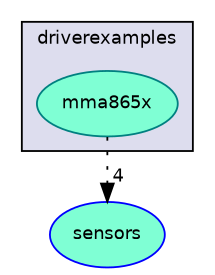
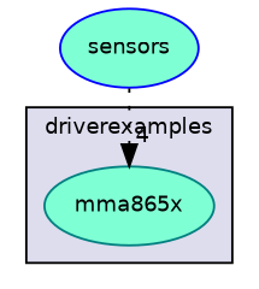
  digraph {
    compound=true
    node [fillcolor=aquamarine fontname=Helvetica fontsize=10 shape=ellipse style=filled]
    n1 [label=mma865x pencolor=black color=teal]
    n2 [label=sensors color=blue]
    subgraph cluster_1 {
      bgcolor="#ddddee"
      fontname=Helvetica
      fontsize=10
      label=driverexamples
      pencolor=black
      n1
    }
-   n1 -> n2 [headlabel=4 labeldistance=1.5 labelfontname=Helvetica labelfontsize=10 style=dotted]
+   n2 -> n1 [headlabel=4 labeldistance=1.5 labelfontname=Helvetica labelfontsize=10 style=dotted]
  }
